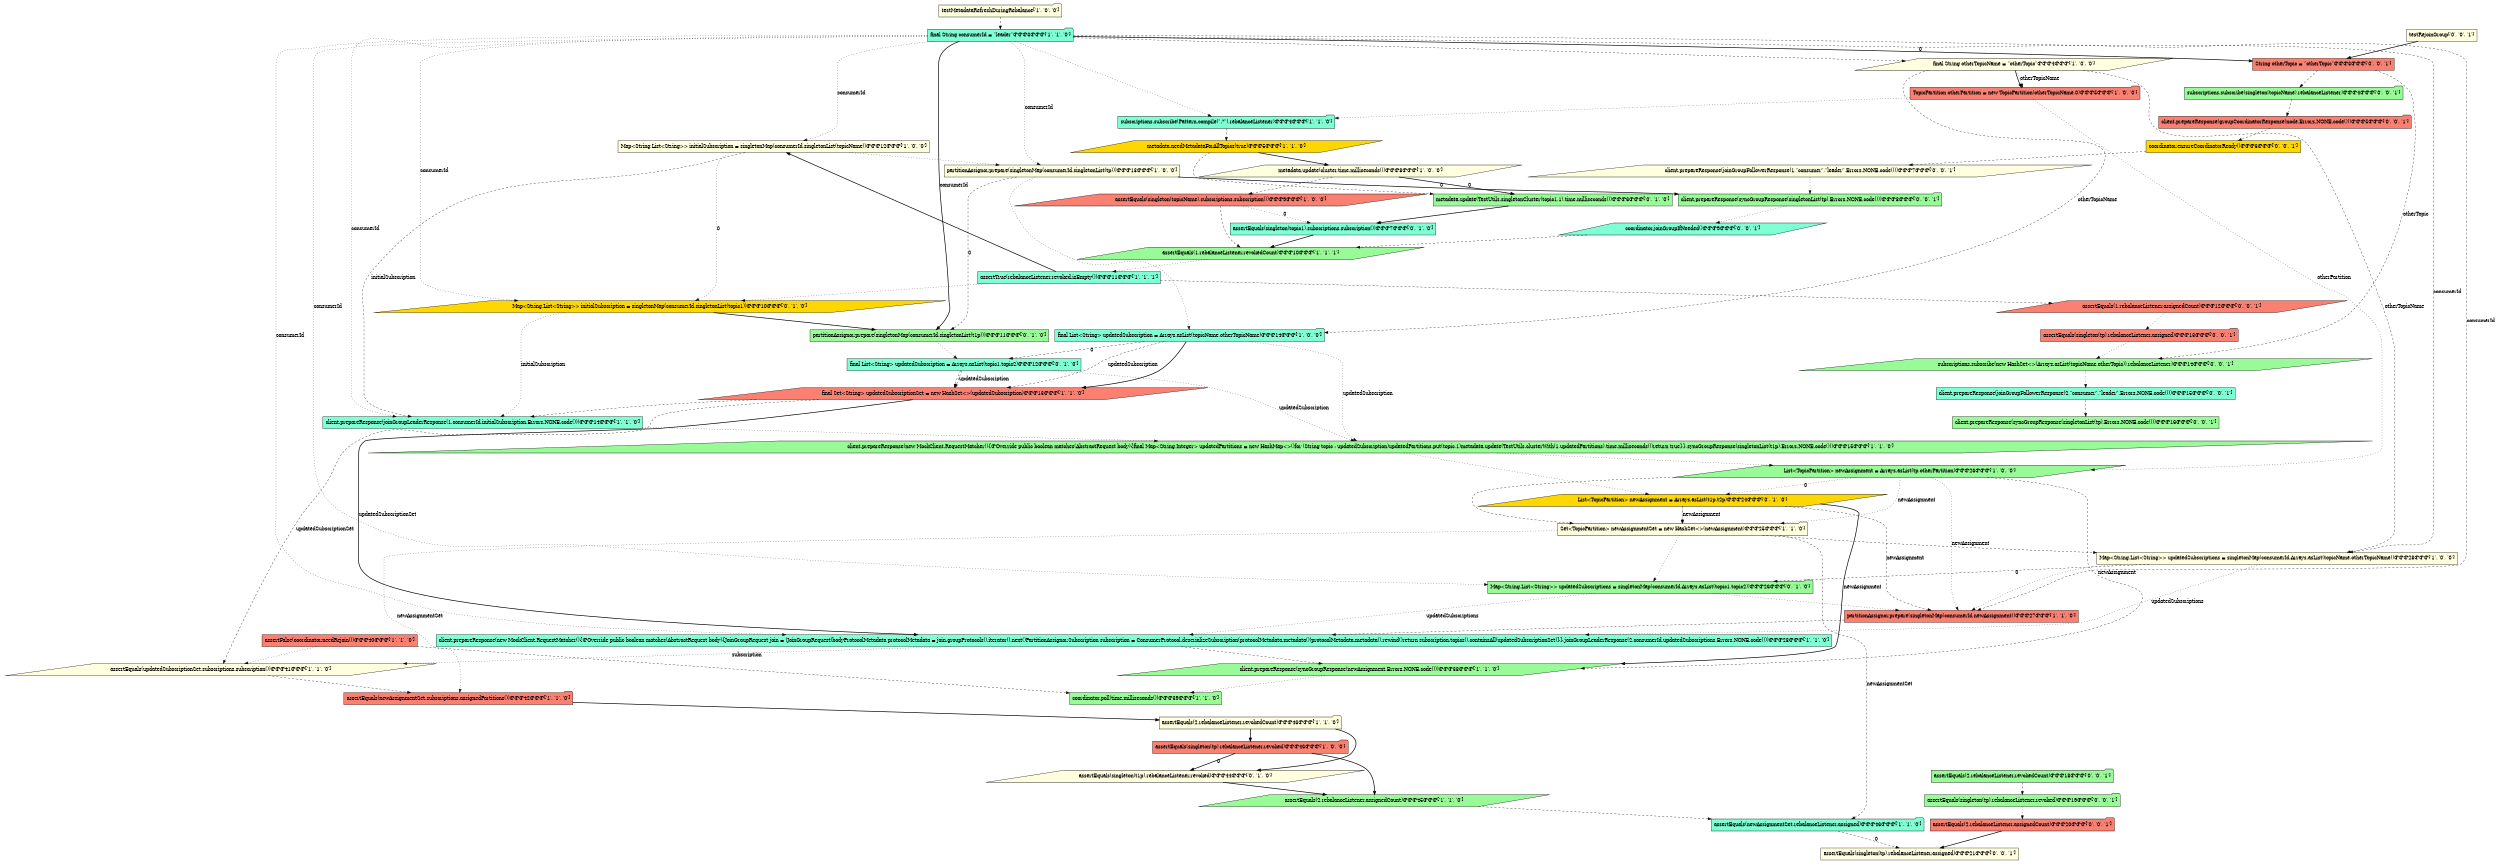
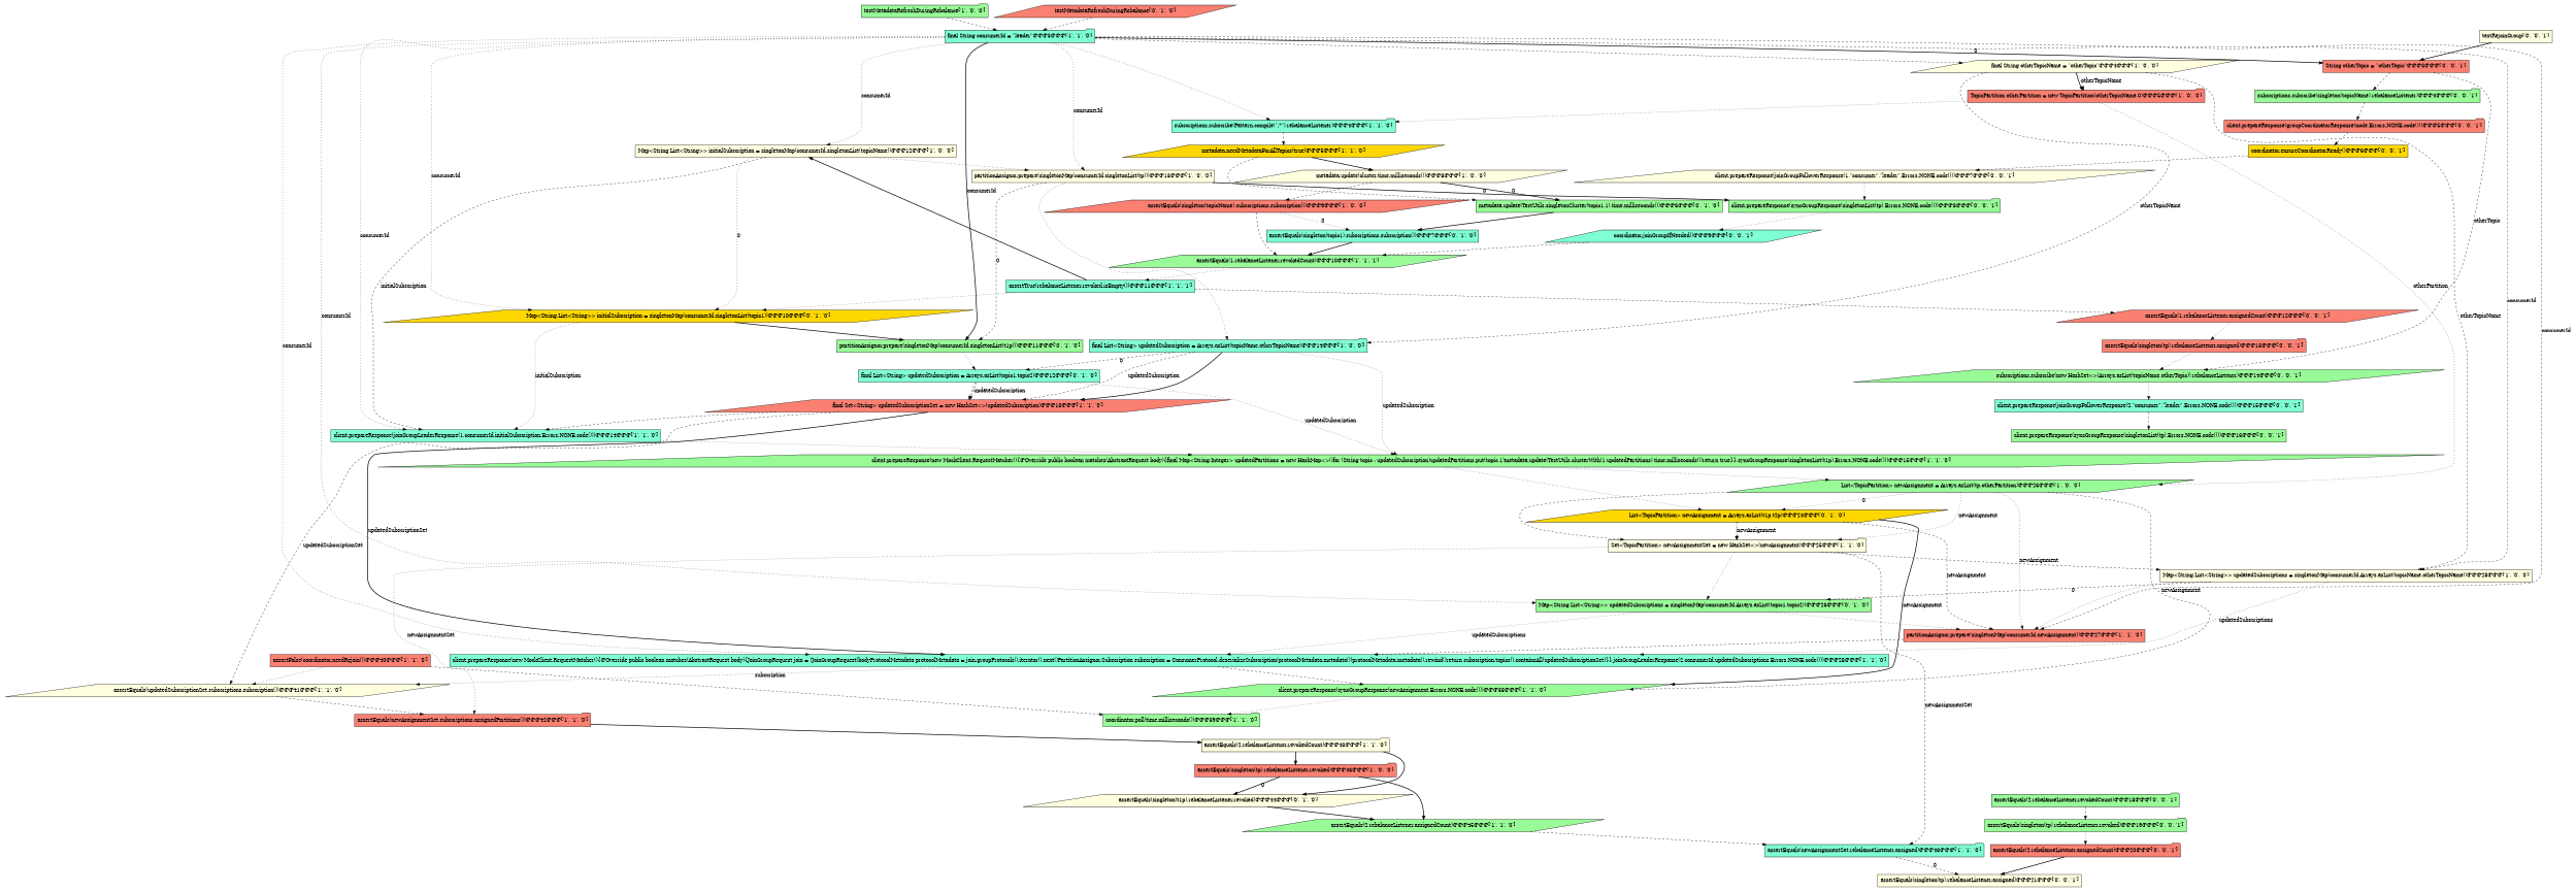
  digraph {
    node [fillcolor=palegreen shape=parallelogram style=filled]
    edge [style=dotted]
    n1 [fillcolor=salmon label="partitionAssignor.prepare(singletonMap(consumerId,newAssignment))@@@27@@@['1', '1', '0']" shape=box]
    n2 [fillcolor=aquamarine label="client.prepareResponse(new MockClient.RequestMatcher(){@Override public boolean matches(AbstractRequest body){JoinGroupRequest join = (JoinGroupRequest)bodyProtocolMetadata protocolMetadata = join.groupProtocols().iterator().next()PartitionAssignor.Subscription subscription = ConsumerProtocol.deserializeSubscription(protocolMetadata.metadata())protocolMetadata.metadata().rewind()return subscription.topics().containsAll(updatedSubscriptionSet)}},joinGroupLeaderResponse(2,consumerId,updatedSubscriptions,Errors.NONE.code()))@@@28@@@['1', '1', '0']" shape=box]
    n3 [label="client.prepareResponse(syncGroupResponse(newAssignment,Errors.NONE.code()))@@@38@@@['1', '1', '0']"]
    n4 [fillcolor=lightyellow label="assertEquals(updatedSubscriptionSet,subscriptions.subscription())@@@41@@@['1', '1', '0']"]
    n5 [fillcolor=aquamarine label="client.prepareResponse(joinGroupFollowerResponse(2,\"consumer\",\"leader\",Errors.NONE.code()))@@@15@@@['0', '0', '1']" shape=box]
    n6 [label="client.prepareResponse(syncGroupResponse(singletonList(tp),Errors.NONE.code()))@@@16@@@['0', '0', '1']" shape=box]
    n7 [fillcolor=lightyellow label="Map<String,List<String>> initialSubscription = singletonMap(consumerId,singletonList(topicName))@@@12@@@['1', '0', '0']" shape=box]
    n8 [fillcolor=gold label="Map<String,List<String>> initialSubscription = singletonMap(consumerId,singletonList(topic1))@@@10@@@['0', '1', '0']"]
    n9 [fillcolor=lightyellow label="partitionAssignor.prepare(singletonMap(consumerId,singletonList(tp)))@@@13@@@['1', '0', '0']" shape=box]
    n10 [fillcolor=aquamarine label="client.prepareResponse(joinGroupLeaderResponse(1,consumerId,initialSubscription,Errors.NONE.code()))@@@14@@@['1', '1', '0']" shape=box]
    n11 [label="partitionAssignor.prepare(singletonMap(consumerId,singletonList(t1p)))@@@11@@@['0', '1', '0']" shape=box]
    n12 [fillcolor=aquamarine label="final List<String> updatedSubscription = Arrays.asList(topicName,otherTopicName)@@@14@@@['1', '0', '0']" shape=folder]
    n13 [label="client.prepareResponse(syncGroupResponse(singletonList(tp),Errors.NONE.code()))@@@8@@@['0', '0', '1']" shape=folder]
    n14 [label="client.prepareResponse(new MockClient.RequestMatcher(){@Override public boolean matches(AbstractRequest body){final Map<String,Integer> updatedPartitions = new HashMap<>()for (String topic : updatedSubscription)updatedPartitions.put(topic,1)metadata.update(TestUtils.clusterWith(1,updatedPartitions),time.milliseconds())return true}},syncGroupResponse(singletonList(t1p),Errors.NONE.code()))@@@15@@@['1', '1', '0']"]
    n15 [label="assertEquals(1,rebalanceListener.revokedCount)@@@10@@@['1', '1', '1']"]
    n16 [fillcolor=aquamarine label="assertTrue(rebalanceListener.revoked.isEmpty())@@@11@@@['1', '1', '1']" shape=box]
    n17 [fillcolor=salmon label="assertEquals(1,rebalanceListener.assignedCount)@@@12@@@['0', '0', '1']"]
    n18 [fillcolor=lightyellow label="final String otherTopicName = \"otherTopic\"@@@4@@@['1', '0', '0']"]
    n19 [fillcolor=lightyellow label="Map<String,List<String>> updatedSubscriptions = singletonMap(consumerId,Arrays.asList(topicName,otherTopicName))@@@28@@@['1', '0', '0']" shape=box]
    n20 [fillcolor=salmon label="TopicPartition otherPartition = new TopicPartition(otherTopicName,0)@@@5@@@['1', '0', '0']" shape=folder]
    n21 [fillcolor=aquamarine label="final List<String> updatedSubscription = Arrays.asList(topic1,topic2)@@@12@@@['0', '1', '0']" shape=box]
    n22 [fillcolor=salmon label="final Set<String> updatedSubscriptionSet = new HashSet<>(updatedSubscription)@@@13@@@['1', '1', '0']"]
    n23 [label="Map<String,List<String>> updatedSubscriptions = singletonMap(consumerId,Arrays.asList(topic1,topic2))@@@26@@@['0', '1', '0']" shape=folder]
    n24 [label="List<TopicPartition> newAssignment = Arrays.asList(tp,otherPartition)@@@26@@@['1', '0', '0']"]
    n25 [fillcolor=aquamarine label="subscriptions.subscribe(Pattern.compile(\".*\"),rebalanceListener)@@@4@@@['1', '1', '0']" shape=folder]
    n26 [fillcolor=gold label="List<TopicPartition> newAssignment = Arrays.asList(t1p,t2p)@@@24@@@['0', '1', '0']"]
    n27 [fillcolor=lightyellow label="Set<TopicPartition> newAssignmentSet = new HashSet<>(newAssignment)@@@25@@@['1', '1', '0']" shape=folder]
    n28 [fillcolor=salmon label="assertEquals(newAssignmentSet,subscriptions.assignedPartitions())@@@42@@@['1', '1', '0']" shape=folder]
    n29 [fillcolor=lightyellow label="assertEquals(2,rebalanceListener.revokedCount)@@@43@@@['1', '1', '0']" shape=folder]
    n30 [fillcolor=salmon label="assertEquals(singleton(tp),rebalanceListener.revoked)@@@46@@@['1', '0', '0']" shape=folder]
    n31 [fillcolor=lightyellow label="assertEquals(singleton(t1p),rebalanceListener.revoked)@@@44@@@['0', '1', '0']"]
    n32 [fillcolor=lightyellow label="testRejoinGroup['0', '0', '1']" shape=box]
    n33 [fillcolor=salmon label="String otherTopic = \"otherTopic\"@@@3@@@['0', '0', '1']" shape=box]
    n34 [label="subscriptions.subscribe(new HashSet<>(Arrays.asList(topicName,otherTopic)),rebalanceListener)@@@14@@@['0', '0', '1']"]
    n35 [label="subscriptions.subscribe(singleton(topicName),rebalanceListener)@@@4@@@['0', '0', '1']" shape=folder]
    n36 [fillcolor=gold label="coordinator.ensureCoordinatorReady()@@@6@@@['0', '0', '1']" shape=box]
    n37 [fillcolor=lightyellow label="client.prepareResponse(joinGroupFollowerResponse(1,\"consumer\",\"leader\",Errors.NONE.code()))@@@7@@@['0', '0', '1']"]
    n38 [label="assertEquals(2,rebalanceListener.assignedCount)@@@45@@@['1', '1', '0']"]
    n39 [fillcolor=aquamarine label="assertEquals(newAssignmentSet,rebalanceListener.assigned)@@@46@@@['1', '1', '0']" shape=folder]
    n40 [fillcolor=aquamarine label="assertEquals(singleton(topic1),subscriptions.subscription())@@@7@@@['0', '1', '0']" shape=box]
    n41 [label="coordinator.poll(time.milliseconds())@@@39@@@['1', '1', '0']" shape=folder]
    n42 [fillcolor=salmon label="client.prepareResponse(groupCoordinatorResponse(node,Errors.NONE.code()))@@@5@@@['0', '0', '1']" shape=folder]
    n43 [fillcolor=aquamarine label="coordinator.joinGroupIfNeeded()@@@9@@@['0', '0', '1']"]
    n44 [label="assertEquals(singleton(tp),rebalanceListener.revoked)@@@19@@@['0', '0', '1']" shape=folder]
    n45 [fillcolor=salmon label="assertEquals(2,rebalanceListener.assignedCount)@@@20@@@['0', '0', '1']" shape=folder]
    n46 [fillcolor=lightyellow label="assertEquals(singleton(tp),rebalanceListener.assigned)@@@21@@@['0', '0', '1']" shape=box]
-   n47 [fillcolor=lightyellow label="testMetadataRefreshDuringRebalance['1', '0', '0']" shape=folder]
+   n47 [label="testMetadataRefreshDuringRebalance['1', '0', '0']" shape=folder]
    n48 [fillcolor=aquamarine label="final String consumerId = \"leader\"@@@3@@@['1', '1', '0']" shape=folder]
    n49 [label="assertEquals(2,rebalanceListener.revokedCount)@@@18@@@['0', '0', '1']" shape=folder]
    n50 [fillcolor=gold label="metadata.needMetadataForAllTopics(true)@@@5@@@['1', '1', '0']"]
    n51 [fillcolor=lightyellow label="metadata.update(cluster,time.milliseconds())@@@8@@@['1', '0', '0']"]
    n52 [label="metadata.update(TestUtils.singletonCluster(topic1,1),time.milliseconds())@@@6@@@['0', '1', '0']" shape=box]
    n53 [fillcolor=salmon label="assertEquals(singleton(topicName),subscriptions.subscription())@@@9@@@['1', '0', '0']"]
+   n54 [fillcolor=salmon label="testMetadataRefreshDuringRebalance['0', '1', '0']"]
    n55 [fillcolor=salmon label="assertFalse(coordinator.needRejoin())@@@40@@@['1', '1', '0']" shape=box]
    n56 [fillcolor=salmon label="assertEquals(singleton(tp),rebalanceListener.assigned)@@@13@@@['0', '0', '1']" shape=folder]
    n1 -> n2 [style=dashed]
    n2 -> n3 [style=dashed]
    n2 -> n4 [label=subscription]
    n3 -> n41
    n4 -> n28 [style=dashed]
    n5 -> n6 [style=dashed]
    n7 -> n8 [label=0]
    n7 -> n9
    n7 -> n10 [label=initialSubscription style=dashed]
    n8 -> n10 [label=initialSubscription]
    n8 -> n11 [style=bold]
    n9 -> n11 [label=0 style=dashed]
    n9 -> n12
    n9 -> n13 [label=0 style=bold]
    n10 -> n14
    n11 -> n21
    n12 -> n14 [label=updatedSubscription]
    n12 -> n21 [label=0 style=dashed]
    n12 -> n22 [style=bold]
    n12 -> n22 [label=updatedSubscription style=dashed]
    n13 -> n43
    n14 -> n24
    n14 -> n26
    n15 -> n16
    n16 -> n7 [style=bold]
    n16 -> n8
    n16 -> n17 [style=dashed]
    n17 -> n56
    n18 -> n12 [label=otherTopicName style=dashed]
    n18 -> n19 [label=otherTopicName style=dashed]
    n18 -> n20 [style=bold]
    n18 -> n20 [label=otherTopicName]
    n19 -> n1
    n19 -> n2 [label=updatedSubscriptions]
    n19 -> n23 [label=0 style=dashed]
    n20 -> n24 [label=otherPartition]
    n20 -> n25
    n21 -> n14 [label=updatedSubscription]
    n21 -> n22 [style=dashed]
    n21 -> n22 [label=updatedSubscription style=dashed]
    n22 -> n2 [label=updatedSubscriptionSet style=bold]
    n22 -> n4 [label=updatedSubscriptionSet style=dashed]
    n22 -> n10 [style=dashed]
    n23 -> n1
    n23 -> n2 [label=updatedSubscriptions]
    n24 -> n1 [label=newAssignment]
    n24 -> n3 [label=newAssignment style=dashed]
    n24 -> n26 [label=0]
    n24 -> n27 [style=dashed]
    n24 -> n27 [label=newAssignment]
    n25 -> n50 [style=dashed]
    n26 -> n1 [label=newAssignment style=dashed]
    n26 -> n3 [label=newAssignment style=bold]
    n26 -> n27
    n26 -> n27 [label=newAssignment style=dashed]
    n27 -> n19 [style=dashed]
    n27 -> n23
    n27 -> n28 [label=newAssignmentSet]
    n27 -> n39 [label=newAssignmentSet style=dashed]
    n28 -> n29 [style=bold]
    n29 -> n30 [style=bold]
    n29 -> n31 [style=bold]
    n30 -> n31 [label=0 style=bold]
    n30 -> n38 [style=bold]
    n31 -> n38 [style=bold]
    n32 -> n33 [style=bold]
    n33 -> n34 [label=otherTopic style=dashed]
    n33 -> n35 [style=dashed]
    n34 -> n5
    n35 -> n42 [style=dashed]
    n36 -> n37 [style=dashed]
    n37 -> n13
    n38 -> n39 [style=dashed]
    n39 -> n46 [label=0 style=dashed]
    n40 -> n15 [style=bold]
    n42 -> n36 [style=dashed]
    n43 -> n15 [style=dashed]
    n44 -> n45
    n45 -> n46 [style=bold]
    n47 -> n48 [style=dashed]
    n48 -> n1 [label=consumerId style=dashed]
    n48 -> n2 [label=consumerId]
    n48 -> n7 [label=consumerId]
    n48 -> n8 [label=consumerId]
    n48 -> n9 [label=consumerId]
    n48 -> n10 [label=consumerId]
    n48 -> n11 [label=consumerId style=bold]
    n48 -> n18 [style=dashed]
    n48 -> n19 [label=consumerId style=dashed]
    n48 -> n23 [label=consumerId]
    n48 -> n25
    n48 -> n33 [label=0 style=bold]
    n49 -> n44 [style=dashed]
    n50 -> n51 [style=bold]
    n50 -> n52 [style=dashed]
    n51 -> n52 [label=0 style=bold]
    n51 -> n53 [style=dashed]
    n52 -> n40 [style=bold]
    n53 -> n15 [style=dashed]
    n53 -> n40 [label=0]
+   n54 -> n48 [style=dashed]
    n55 -> n4
    n55 -> n41 [style=dashed]
    n56 -> n34
  }
